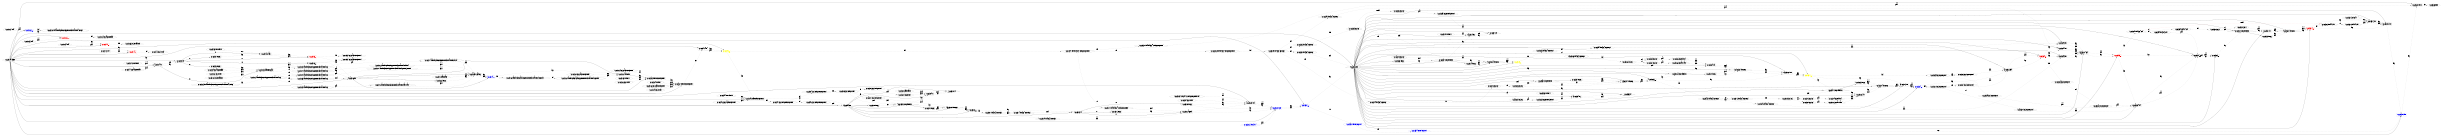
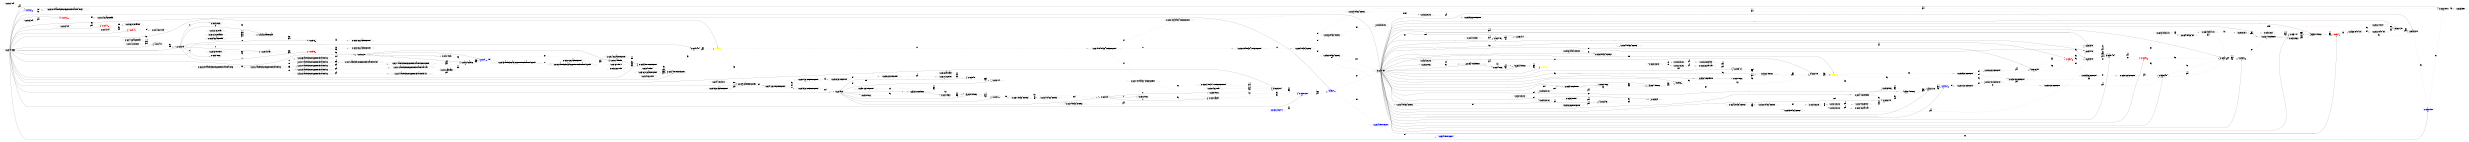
  digraph {
    rankdir=LR
    node [shape=ellipse style=dashed]
    edge [style=dotted]
    n1 [label="(161825203)Any(contig_or_net)"]
    n2 [label="(161825206)Any(contig_or_net)"]
    n3 [label="(161825205)comprehension" shape=diamond]
    n4 [label="(161825211)Any(contig_or_net)"]
    n5 [label="(161825207)Any.net(net)"]
    n6 [label="(161825212)empty" shape=box]
    n7 [label="(161825202)ListComp" shape=diamond]
    n8 [label="(161825209)Is" shape=box]
    n9 [label="(161825322)return" shape=box]
    n10 [label="(161825323)END" shape=""]
    n11 [color=blue fontcolor=blue label="(161825132)=" shape=box]
    n12 [color=red fontcolor=red label="(161825136)=" shape=box]
    n13 [label="(161825130)List[namedtuple_Contig_genome_chr_start_end](contigs)"]
    n14 [color=red fontcolor=red label="(161825140)=" shape=box]
    n15 [label="(161825134)Any(align_net_file)"]
    n16 [label="(161825275)Any(ctg)"]
    n17 [label="(161825278)Any(ctg)"]
    n18 [label="(161825277)comprehension" shape=diamond]
    n19 [label="(161825280)Any(ctg)"]
    n20 [label="(161825279)Any.end(end)"]
    n21 [label="(161825282)Sub" shape=box]
    n22 [label="(161825283)empty" shape=box]
    n23 [label="(161825281)Any.start(start)"]
    n24 [label="(161825169)GraphSeq" shape=box]
    n25 [color=blue fontcolor=blue label="(161825179)=" shape=box]
    n26 [label="(161825181)add_node" shape=box]
    n27 [label="(161825168)namedtuple_GraphSeq_genome_net_chr_start_end(ctg_node)"]
    n28 [label="(161825259)Any(ctg_comp0_nt)"]
    n29 [label="(161825286)Any(ctg_comp0_nt)"]
    n30 [label="(161825300)Any(ctg_comp0_nt)"]
    n31 [label="(161825288)Add" shape=box]
    n32 [label="(161825303)[list]" shape=box]
    n33 [label="(161825138)Any(net_fill_min)"]
    n34 [color=red fontcolor=red label="(161825155)=" shape=box]
    n35 [label="(161825166)For" shape=diamond]
    n36 [label="(161825152)Any(graph_contigs_nets)"]
    n37 [label="(161825167)empty" shape=box]
    n38 [color=blue fontcolor=blue label="(161825320)close" shape=box]
    n39 [label="(161825218)append" shape=box]
    n40 [label="(161825225)Mod" shape=box]
    n41 [color=blue fontcolor=blue label="(161825222)open" shape=box]
    n42 [color=blue fontcolor=blue label="(161825227)=" shape=box]
    n43 [label="(161825192)[list]" shape=box]
    n44 [color=yellow fontcolor=yellow label="(161825193)=" shape=box]
    n45 [label="(161825191)List[List[Any]](contig_components)"]
    n46 [label="(161825195)connected_components" shape=box]
    n47 [color=red fontcolor=red label="(161825298)=" shape=box]
    n48 [label="(161825304)=Add" shape=box]
    n49 [label="(161825290)List[Any](cols)"]
    n50 [label="(161825305)=" shape=box]
    n51 [label="(161825309)List[str](cols)"]
    n52 [label="(161825306)List[str](cols)"]
    n53 [label="(161825299)List[Any](cols)"]
    n54 [label="(161825315)print" shape=box]
    n55 [label="(161825274)ListComp" shape=diamond]
    n56 [label="(161825273)sum" shape=box]
    n57 [color=black fontcolor=black label="(161825213)=" shape=box]
    n58 [label="(161825210)If" shape=diamond]
    n59 [label="(161825178)namedtuple_Contig_genome_chr_start_end.end(end)"]
    n60 [label="(161825187)intersect_contigs_nets" shape=box]
    n61 [label="(161825260)sum" shape=box]
    n62 [color=yellow fontcolor=yellow label="(161825271)=" shape=box]
    n63 [label="(161825302)Any(ctg_comp_nt)"]
    n64 [color=black fontcolor=black label="(161825258)=" shape=box]
    n65 [label="(161825264)comprehension" shape=diamond]
    n66 [label="(161825246)List[Any](ctg_comp1)"]
    n67 [label="(161825269)Sub" shape=box]
    n68 [label="(161825270)empty" shape=box]
    n69 [label="(161825276)List[Any](ctg_comp1)"]
    n70 [label="(161825296)List[Any](ctg_comp1)"]
    n71 [label="(161825183)intersect_contigs_nets" shape=box]
    n72 [label="(161825199)For" shape=diamond]
    n73 [label="(161825200)empty" shape=box]
    n74 [label="(161825215)If" shape=diamond]
    n75 [label="(161825201)List[Any](cc_contigs)"]
    n76 [label="(161825220)empty" shape=box]
    n77 [label="(161825216)empty" shape=box]
    n78 [label="(161825139)(null)"]
    n79 [color=red fontcolor=red label="(161825144)=" shape=box]
    n80 [label="(161825307)ListComp" shape=diamond]
    n81 [color=red fontcolor=red label="(161825314)=" shape=box]
    n82 [label="(161825317)join" shape=box]
    n83 [label="(161825233)List[Any](ctg_comp0)"]
    n84 [label="(161825294)List[Any](ctg_comp0)"]
    n85 [label="(161825263)List[Any](ctg_comp0)"]
    n86 [label="(161825293)len" shape=box]
    n87 [label="(161825262)Any(ctg)"]
    n88 [label="(161825142)Any(out_dir)"]
    n89 [label="(161825244)empty" shape=box]
    n90 [label="(161825234)ListComp" shape=diamond]
    n91 [color=yellow fontcolor=yellow label="(161825245)=" shape=box]
    n92 [color=blue fontcolor=blue label="(161825284)=" shape=box]
    n93 [label="(161825272)Any(ctg_comp1_nt)"]
    n94 [label="(161825250)comprehension" shape=diamond]
    n95 [label="(161825261)ListComp" shape=diamond]
    n96 [label="(161825291)len" shape=box]
    n97 [label="(161825297)[list]" shape=box]
    n98 [label="(161825217)List[List[Any]](contig_components)"]
    n99 [label="(161825228)List[List[Any]](contig_components)"]
    n100 [label="(161825321)List[List[Any]](contig_components)"]
    n101 [label="(161825197)Any(contig_net_component)"]
    n102 [label="(161825229)List[Any](ctg_comp)"]
    n103 [color=red fontcolor=red label="(161825289)=" shape=box]
    n104 [label="(161825241)Eq" shape=box]
    n105 [label="(161825242)If" shape=diamond]
    n106 [label="(161825308)Any(c)"]
    n107 [label="(161825310)comprehension" shape=diamond]
    n108 [label="(161825312)Any(c)"]
    n109 [label="(161825170)namedtuple_Contig_genome_chr_start_end(ctg)"]
    n110 [label="(161825171)namedtuple_Contig_genome_chr_start_end.genome(genome)"]
    n111 [label="(161825223)String(lit(%s/contig_components.txt))"]
    n112 [label="(161825189)number(1)"]
    n113 [label="(161825295)len" shape=box]
    n114 [label="(161825177)namedtuple_Contig_genome_chr_start_end(ctg)"]
    n115 [label="(161825198)Any(contig_net_component)"]
    n116 [label="(161825204)Any(contig_net_component)"]
    n117 [label="(161825150)If" shape=diamond]
    n118 [label="(161825158)make_net_graph" shape=box]
    n119 [color=black fontcolor=black label="(161825162)=" shape=box]
    n120 [label="(161825156)empty" shape=box]
    n121 [label="(161825154)Graph" shape=box]
    n122 [label="(161825151)empty" shape=box]
    n123 [label="(161825157)Any(graph_contigs_nets)"]
    n124 [label="(161825316)String(lit(	))"]
    n125 [label="(161825153)networkx(nx)"]
    n126 [label="(161825185)number(0)"]
    n127 [label="(161825172)False(False)"]
    n128 [label="(161825285)Any(ctg_comp_nt)"]
    n129 [label="(161825219)List[Any](cc_contigs)"]
    n130 [label="(161825214)List[Any](cc_contigs)"]
    n131 [label="(161825301)Any(ctg_comp1_nt)"]
    n132 [label="(161825287)Any(ctg_comp1_nt)"]
    n133 [label="(161825182)namedtuple_GraphSeq_genome_net_chr_start_end(ctg_node)"]
    n134 [label="(161825265)Any(ctg)"]
    n135 [label="(161825267)Any(ctg)"]
    n136 [label="(161825248)Any(ctg)"]
    n137 [label="(161825256)Any(ctg)"]
    n138 [label="(161825251)Any(ctg)"]
    n139 [label="(161825247)ListComp" shape=diamond]
    n140 [label="(161825252)Any.genome(genome)"]
    n141 [label="(161825254)Eq" shape=box]
    n142 [label="(161825257)empty" shape=box]
    n143 [color=blue fontcolor=blue label="(161825221)TextIO(comp_out)"]
    n144 [color=blue fontcolor=blue label="(161825319)TextIO(comp_out)"]
    n145 [label="(161825164)namedtuple_Contig_genome_chr_start_end(ctg)"]
    n146 [label="(161825175)namedtuple_Contig_genome_chr_start_end(ctg)"]
    n147 [label="(161825165)namedtuple_Contig_genome_chr_start_end(ctg)"]
    n148 [label="(161825173)namedtuple_Contig_genome_chr_start_end(ctg)"]
    n149 [label="(161825176)namedtuple_Contig_genome_chr_start_end.start(start)"]
    n150 [label="(161825174)namedtuple_Contig_genome_chr_start_end.chr(chr)"]
    n151 [label="(161825266)Any.end(end)"]
    n152 [label="(161825253)number(1)"]
    n153 [label="(161825255)If" shape=diamond]
    n154 [label="(161825268)Any.start(start)"]
    n155 [label="(161825237)comprehension" shape=diamond]
    n156 [label="(161825186)Any(out_dir)"]
    n157 [label="(161825318)List[str](cols)"]
    n158 [label="(161825235)Any(ctg)"]
    n159 [label="(161825243)Any(ctg)"]
    n160 [label="(161825238)Any(ctg)"]
    n161 [label="(161825239)Any.genome(genome)"]
    n162 [label="(161825161)Any(out_dir)"]
    n163 [label="(161825311)str" shape=box]
    n164 [label="(161825313)empty" shape=box]
    n165 [label="(161825160)Any(net_fill_min)"]
    n166 [label="(161825143)(null)" shape=box]
    n167 [label="(161825149)Is" shape=box]
    n168 [label="(161825231)For" shape=diamond]
    n169 [label="(161825232)empty" shape=box]
    n170 [label="(161825230)List[Any](ctg_comp)"]
    n171 [label="(161825249)List[Any](ctg_comp)"]
    n172 [label="(161825236)List[Any](ctg_comp)"]
    n173 [label="(161825292)List[Any](ctg_comp)"]
    n174 [label="(161825224)Any(out_dir)"]
    n175 [label="(161825135)(null)"]
    n176 [label="(161825240)number(0)"]
    n177 [label="(161825180)Any(graph_contigs_nets)"]
    n178 [label="(161825188)Any(graph_contigs_nets)"]
    n179 [label="(161825194)networkx(nx)"]
    n180 [label="(161825147)Any(align_net_file)"]
    n181 [label="(161825208)False(False)"]
    n182 [color=blue fontcolor=blue label="(161825226)String(lit(w))"]
    n183 [label="(161825190)Any(out_dir)"]
    n184 [label="(161825129)START" shape=""]
    n185 [label="(161825163)List[namedtuple_Contig_genome_chr_start_end](contigs)"]
    n186 [label="(161825184)Any(graph_contigs_nets)"]
    n187 [label="(161825196)Any(graph_contigs_nets)"]
    n188 [label="(161825131)(null)"]
    n189 [label="(161825159)Any(align_net_file)"]
    n190 [label="(161825148)None(None)"]
    n1 -> n2 [label=ref]
    n1 -> n3 [label=cond]
    n1 -> n4 [label=ref]
    n2 -> n5 [label=qual]
    n3 -> n6 [style=solid]
    n3 -> n7 [label=dep]
-   n3 -> n8 [label=dep]
+   n3 -> n5 [label=dep]
    n4 -> n3 [label=cond]
    n4 -> n7 [label=para]
    n5 -> n8 [label=para]
    n6 -> n7 [label=dep]
    n6 -> n7 [label=para]
    n7 -> n57 [label=dep]
    n7 -> n57 [label=para]
    n8 -> n58 [label=dep]
    n8 -> n58 [label=cond]
    n9 -> n10 [label=dep]
    n11 -> n12 [label=dep]
    n11 -> n13 [label=def]
    n12 -> n14 [label=dep]
    n12 -> n15 [label=def]
    n14 -> n33 [label=def]
    n14 -> n79 [label=dep]
    n16 -> n17 [label=ref]
    n16 -> n18 [label=cond]
    n16 -> n19 [label=ref]
    n17 -> n20 [label=qual]
    n18 -> n21 [label=dep]
    n18 -> n22 [style=solid]
    n19 -> n23 [label=qual]
    n20 -> n21 [label=para]
    n21 -> n55 [label=dep]
    n21 -> n55 [label=cond]
    n22 -> n55 [label=dep]
    n22 -> n55 [label=para]
    n23 -> n21 [label=para]
    n24 -> n25 [label=dep]
    n24 -> n25 [label=para]
    n25 -> n26 [label=dep]
    n25 -> n27 [label=def]
    n26 -> n71 [label=dep style=solid]
    n27 -> n133 [label=ref]
    n28 -> n29 [label=ref]
    n28 -> n30 [label=ref]
    n29 -> n31 [label=para]
    n30 -> n32 [label=para]
    n31 -> n103 [label=dep]
    n31 -> n103 [label=para]
    n32 -> n48 [label=dep]
    n32 -> n48 [label=para]
    n34 -> n35 [label=dep]
    n34 -> n36 [label=def]
    n35 -> n24 [style=solid]
    n35 -> n25 [style=solid]
    n35 -> n26 [style=solid]
    n35 -> n37 [style=solid]
    n37 -> n24 [label=dep]
    n38 -> n9 [label=dep]
    n39 -> n40 [label=dep]
    n39 -> n41 [label=dep]
    n40 -> n41 [label=dep]
    n40 -> n41 [label=para]
    n41 -> n42 [label=dep]
    n41 -> n42 [label=para]
    n42 -> n143 [label=def]
    n42 -> n168 [label=dep]
    n43 -> n44 [label=dep]
    n43 -> n44 [label=para]
    n44 -> n45 [label=def]
    n44 -> n46 [label=dep]
    n45 -> n98 [label=ref]
    n45 -> n99 [label=ref]
    n45 -> n100 [label=ref]
    n46 -> n72 [label=dep]
    n46 -> n101 [label=def]
    n47 -> n32 [label=dep]
    n47 -> n48 [label=dep]
    n47 -> n49 [label=def]
    n48 -> n50 [label=dep]
    n48 -> n50 [label=para]
    n49 -> n51 [label=ref]
    n49 -> n52 [color=red label=re_def]
    n49 -> n53 [label=ref]
    n50 -> n107 [label=dep]
    n51 -> n106 [label=def]
    n52 -> n157 [label=ref]
    n53 -> n48 [label=para]
    n54 -> n38 [label=dep]
    n55 -> n56 [label=dep]
    n55 -> n56 [label=para]
    n56 -> n92 [label=dep]
    n56 -> n92 [label=para]
    n57 -> n74 [label=dep]
    n57 -> n75 [label=def]
-   n59 -> n24 [label=para]
    n60 -> n43 [label=dep]
    n61 -> n62 [label=dep]
    n61 -> n62 [label=para]
    n62 -> n18 [label=dep]
    n62 -> n28 [label=def]
    n62 -> n56 [label=dep]
    n63 -> n32 [label=para]
    n64 -> n61 [label=dep]
    n64 -> n65 [label=dep]
    n64 -> n66 [label=def]
    n65 -> n67 [label=dep]
    n65 -> n68 [style=solid]
    n66 -> n69 [label=ref]
    n66 -> n70 [label=dep]
    n67 -> n95 [label=dep]
    n67 -> n95 [label=cond]
    n68 -> n95 [label=dep]
    n68 -> n95 [label=para]
    n69 -> n16 [label=def]
    n70 -> n113 [label=para]
    n71 -> n60 [label=dep]
    n72 -> n3 [style=solid]
    n72 -> n7 [style=solid]
    n72 -> n8 [style=solid]
    n72 -> n57 [style=solid]
    n72 -> n58 [style=solid]
    n72 -> n73 [style=solid]
    n72 -> n74 [style=solid]
    n73 -> n3 [label=dep]
    n74 -> n39 [label=T style=""]
    n74 -> n76 [label=F style=""]
    n74 -> n77 [label=T style=""]
    n75 -> n129 [label=ref]
    n75 -> n130 [label=ref]
    n76 -> n40 [label=dep]
    n76 -> n41 [label=dep]
    n77 -> n39 [label=dep]
    n78 -> n14 [label=para]
    n79 -> n88 [label=def]
    n79 -> n167 [label=dep]
    n80 -> n81 [label=dep]
    n80 -> n81 [label=para]
    n81 -> n52 [label=def]
    n81 -> n54 [label=dep]
    n81 -> n82 [label=dep]
    n82 -> n54 [label=dep]
    n82 -> n54 [label=para]
    n83 -> n84 [label=ref]
    n83 -> n85 [label=ref]
    n84 -> n86 [label=para]
    n85 -> n87 [label=def]
    n86 -> n97 [label=dep]
    n86 -> n97 [label=para]
    n87 -> n65 [label=cond]
    n87 -> n134 [label=ref]
    n87 -> n135 [label=ref]
    n89 -> n90 [label=dep]
    n89 -> n90 [label=para]
    n90 -> n91 [label=dep]
    n90 -> n91 [label=para]
    n91 -> n83 [label=def]
    n91 -> n94 [label=dep]
    n92 -> n31 [label=dep]
    n92 -> n93 [label=def]
    n93 -> n131 [label=ref]
    n93 -> n132 [label=ref]
    n94 -> n139 [label=dep]
    n94 -> n141 [label=dep]
    n94 -> n142 [style=solid]
    n95 -> n61 [label=dep]
    n95 -> n61 [label=para]
    n96 -> n97 [label=dep]
    n96 -> n97 [label=para]
    n97 -> n47 [label=dep]
    n97 -> n47 [label=para]
-   n98 -> n39 [label=cond]
+   n98 -> n39 [label=recv]
    n99 -> n102 [label=def]
    n100 -> n9 [label=para]
    n101 -> n115 [label=ref]
    n101 -> n116 [label=ref]
    n102 -> n170 [label=ref]
    n102 -> n171 [label=ref]
    n102 -> n172 [label=ref]
    n102 -> n173 [label=ref]
    n103 -> n86 [label=dep]
    n103 -> n96 [label=dep]
    n103 -> n113 [label=dep]
    n103 -> n128 [label=def]
    n104 -> n105 [label=dep]
    n104 -> n105 [label=cond]
    n106 -> n107 [label=cond]
    n106 -> n108 [label=ref]
    n107 -> n163 [label=dep]
    n107 -> n164 [style=solid]
    n108 -> n163 [label=para]
    n109 -> n110 [label=qual]
    n110 -> n24 [label=para]
    n111 -> n40 [label=para]
    n112 -> n60 [label=para]
    n113 -> n97 [label=dep]
    n113 -> n97 [label=para]
    n114 -> n59 [label=qual]
    n115 -> n72 [label=cond]
    n116 -> n1 [label=def]
    n117 -> n34 [label=T style=""]
-   n167 -> n118 [label=F style=""]
+   n117 -> n118 [label=F style=""]
    n117 -> n119 [label=F style=""]
    n117 -> n120 [label=F style=""]
    n117 -> n121 [label=T style=""]
    n117 -> n122 [label=T style=""]
    n118 -> n119 [label=dep]
    n118 -> n119 [label=para]
    n119 -> n35 [label=dep]
    n119 -> n123 [label=def]
    n120 -> n118 [label=dep]
    n121 -> n34 [label=dep]
    n121 -> n34 [label=para]
    n122 -> n121 [label=dep]
    n124 -> n82 [label=recv]
    n125 -> n121 [label=recv]
    n126 -> n71 [label=para]
    n127 -> n24 [label=para]
    n128 -> n63 [label=ref]
    n129 -> n39 [label=para]
    n130 -> n74 [label=cond]
    n131 -> n32 [label=para]
    n132 -> n31 [label=para]
    n133 -> n26 [label=para]
    n134 -> n151 [label=qual]
    n135 -> n154 [label=qual]
    n136 -> n94 [label=cond]
    n136 -> n137 [label=ref]
    n136 -> n138 [label=ref]
    n137 -> n94 [label=cond]
    n137 -> n139 [label=para]
    n138 -> n140 [label=qual]
    n139 -> n64 [label=dep]
    n139 -> n64 [label=para]
    n140 -> n141 [label=para]
    n141 -> n153 [label=dep]
    n141 -> n153 [label=cond]
    n142 -> n139 [label=dep]
    n142 -> n139 [label=para]
    n143 -> n144 [label=ref]
    n144 -> n38 [label=recv]
    n145 -> n109 [label=ref]
    n145 -> n114 [label=ref]
    n145 -> n146 [label=ref]
    n145 -> n147 [label=ref]
    n145 -> n148 [label=ref]
    n146 -> n149 [label=qual]
    n147 -> n35 [label=cond]
    n148 -> n150 [label=qual]
    n149 -> n24 [label=para]
    n150 -> n24 [label=para]
    n151 -> n67 [label=para]
    n152 -> n141 [label=para]
    n154 -> n67 [label=para]
    n155 -> n89 [style=solid]
    n155 -> n90 [label=dep]
    n155 -> n104 [label=dep]
    n156 -> n71 [label=para]
    n157 -> n82 [label=para]
    n158 -> n155 [label=cond]
    n158 -> n159 [label=ref]
    n158 -> n160 [label=re_def]
    n159 -> n90 [label=para]
    n159 -> n155 [label=cond]
    n160 -> n161 [label=qual]
    n161 -> n104 [label=para]
    n162 -> n118 [label=para]
    n163 -> n80 [label=dep]
    n163 -> n80 [label=cond]
    n164 -> n80 [label=dep]
    n164 -> n80 [label=para]
    n165 -> n118 [label=para]
    n166 -> n79 [label=para]
    n167 -> n117 [label=dep]
    n167 -> n117 [label=cond]
    n168 -> n18 [style=solid]
    n168 -> n21 [style=solid]
    n168 -> n31 [style=solid]
    n168 -> n32 [style=solid]
    n168 -> n47 [style=solid]
    n168 -> n48 [style=solid]
    n168 -> n50 [style=solid]
    n168 -> n54 [style=solid]
    n168 -> n55 [style=solid]
    n168 -> n56 [style=solid]
    n168 -> n61 [style=solid]
    n168 -> n62 [style=solid]
    n168 -> n64 [style=solid]
    n168 -> n65 [style=solid]
    n168 -> n67 [style=solid]
    n168 -> n80 [style=solid]
    n168 -> n81 [style=solid]
    n168 -> n82 [style=solid]
    n168 -> n86 [style=solid]
    n168 -> n90 [style=solid]
    n168 -> n91 [style=solid]
    n168 -> n92 [style=solid]
    n168 -> n94 [style=solid]
    n168 -> n95 [style=solid]
    n168 -> n96 [style=solid]
    n168 -> n97 [style=solid]
    n168 -> n103 [style=solid]
    n168 -> n104 [style=solid]
    n168 -> n105 [style=solid]
    n168 -> n107 [style=solid]
    n168 -> n113 [style=solid]
    n168 -> n139 [style=solid]
    n168 -> n141 [style=solid]
    n168 -> n153 [style=solid]
    n168 -> n155 [style=solid]
    n168 -> n163 [style=solid]
    n168 -> n169 [style=solid]
    n169 -> n155 [label=dep]
    n170 -> n168 [label=cond]
    n171 -> n136 [label=def]
    n172 -> n158 [label=def]
    n173 -> n96 [label=para]
    n174 -> n40 [label=para]
    n175 -> n12 [label=para]
    n176 -> n104 [label=para]
    n177 -> n26 [label=recv]
    n178 -> n60 [label=para]
    n179 -> n46 [label=recv]
    n180 -> n167 [label=para]
    n181 -> n8 [label=para]
    n182 -> n41 [label=para]
    n183 -> n60 [label=para]
    n184 -> n9 [style=solid]
    n184 -> n11 [style=solid]
    n184 -> n12 [style=solid]
    n184 -> n14 [style=solid]
    n184 -> n35 [style=solid]
    n184 -> n38 [style=solid]
    n184 -> n40 [style=solid]
    n184 -> n41 [style=solid]
    n184 -> n42 [style=solid]
    n184 -> n43 [style=solid]
    n184 -> n44 [style=solid]
    n184 -> n46 [style=solid]
    n184 -> n60 [style=solid]
    n184 -> n71 [style=solid]
    n184 -> n72 [style=solid]
    n184 -> n79 [style=solid]
    n184 -> n117 [style=solid]
    n184 -> n167 [style=solid]
    n184 -> n168 [style=solid]
    n185 -> n145 [label=def]
    n186 -> n71 [label=para]
    n187 -> n46 [label=para]
    n188 -> n11 [label=para]
    n189 -> n118 [label=para]
    n190 -> n167 [label=para]
  }
